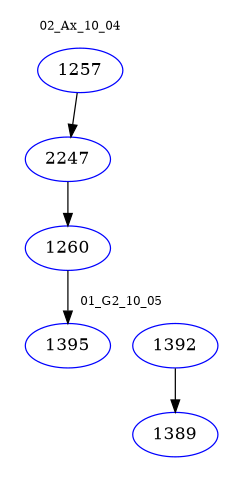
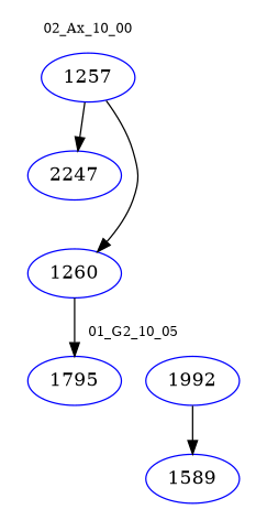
  digraph {
    node [color=blue]
    edge [color=black]
    n1 [label=1257]
    n2 [label=2247]
    n3 [label=1260]
-   n4 [label=1392]
-   n5 [label=1389]
-   n6 [label=1395]
+   n4 [label=1992]
+   n5 [label=1589]
+   n6 [label=1795]
    subgraph cluster_1 {
      color=white
      fontsize=10
-     label="02_Ax_10_04"
+     label="02_Ax_10_00"
      n1
      n2
      n3
    }
    subgraph cluster_2 {
      color=white
      fontsize=10
      label="01_G2_10_05"
      n4
      n5
      n6
    }
    n1 -> n2
-   n2 -> n3
+   n1 -> n3
    n3 -> n6
    n4 -> n5
  }
